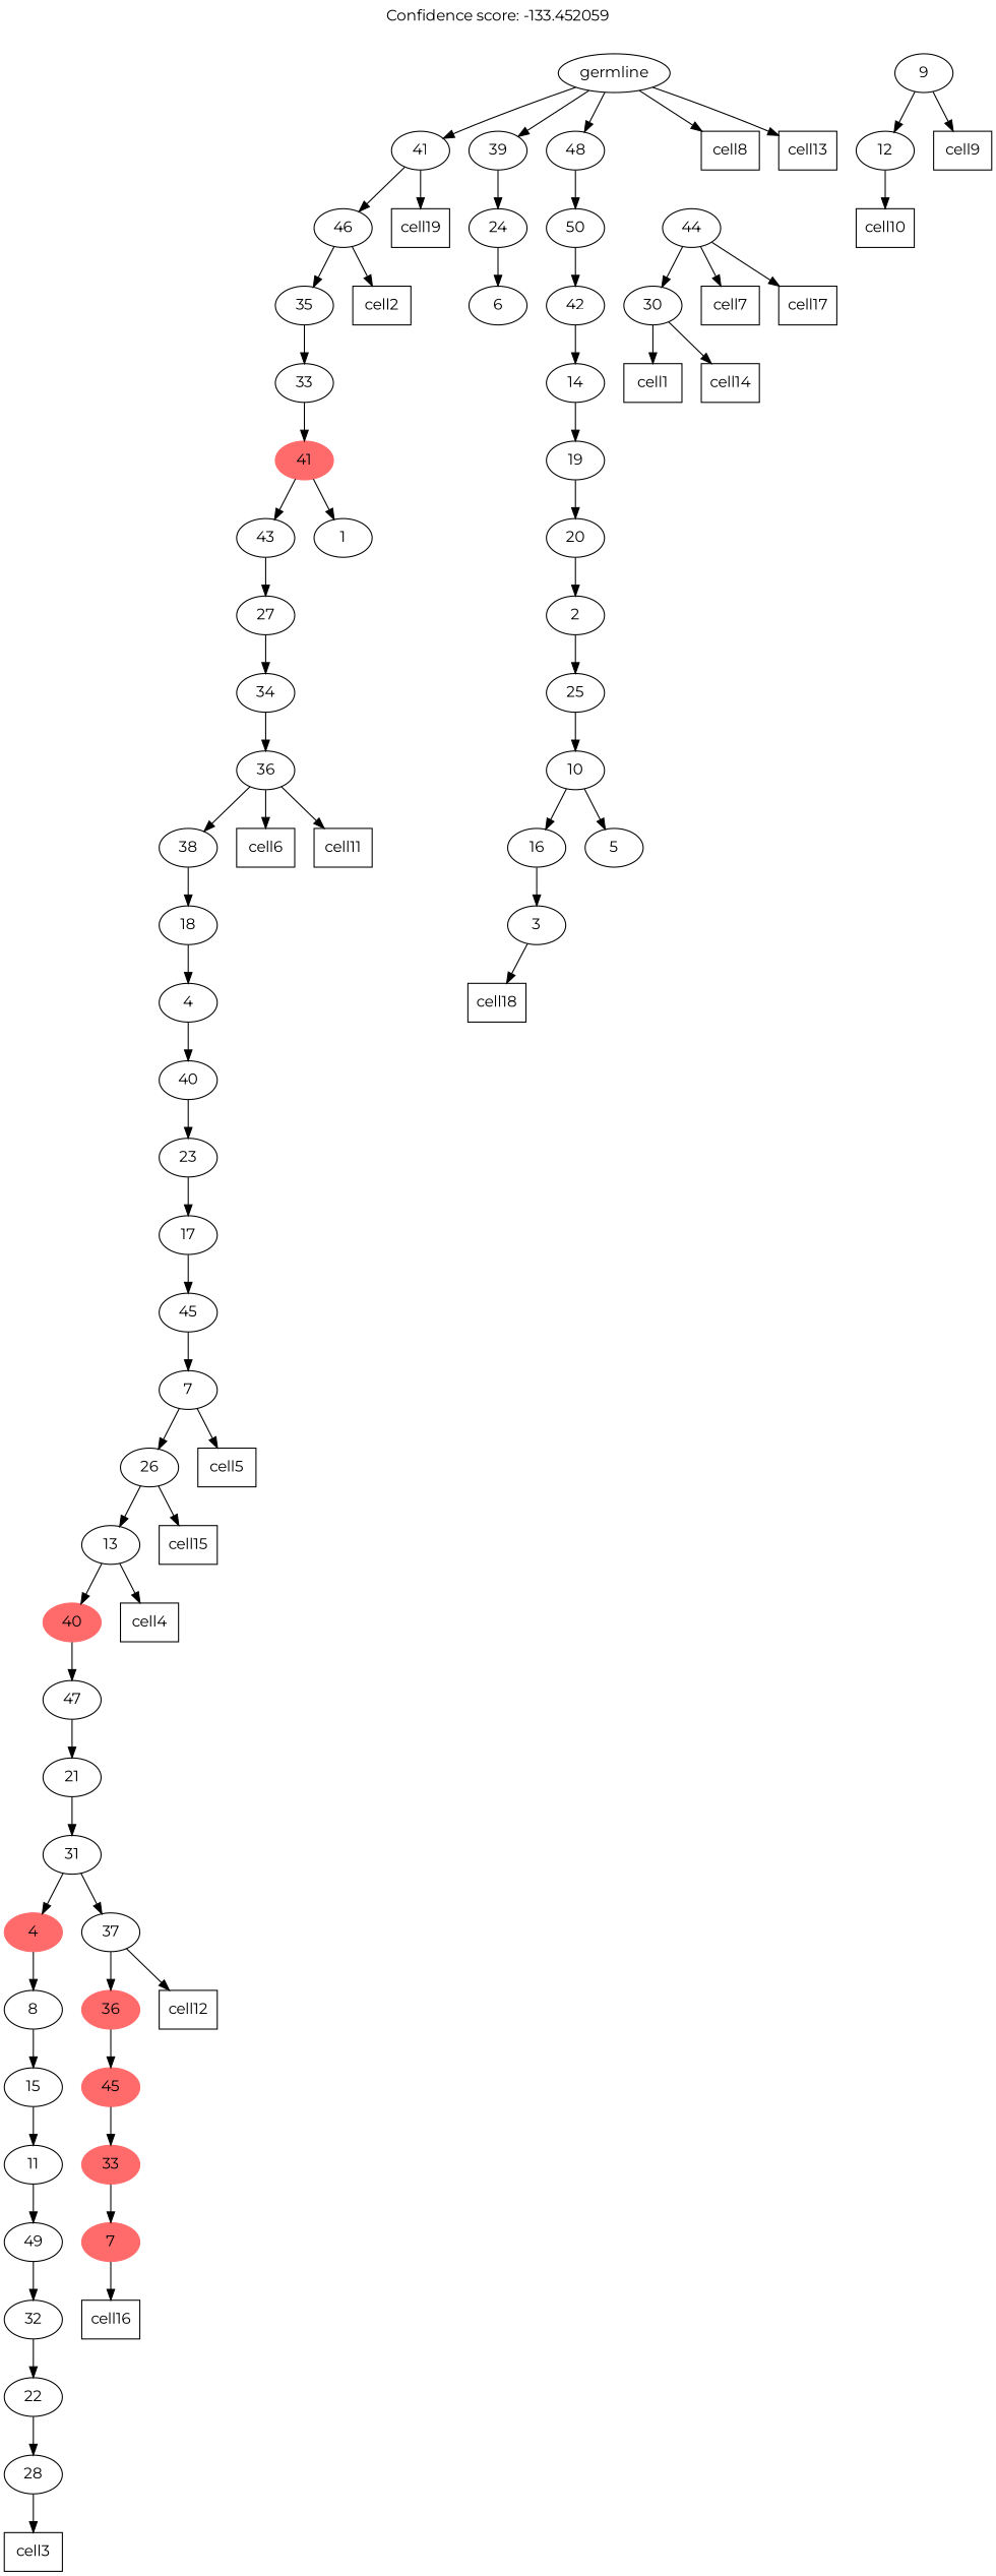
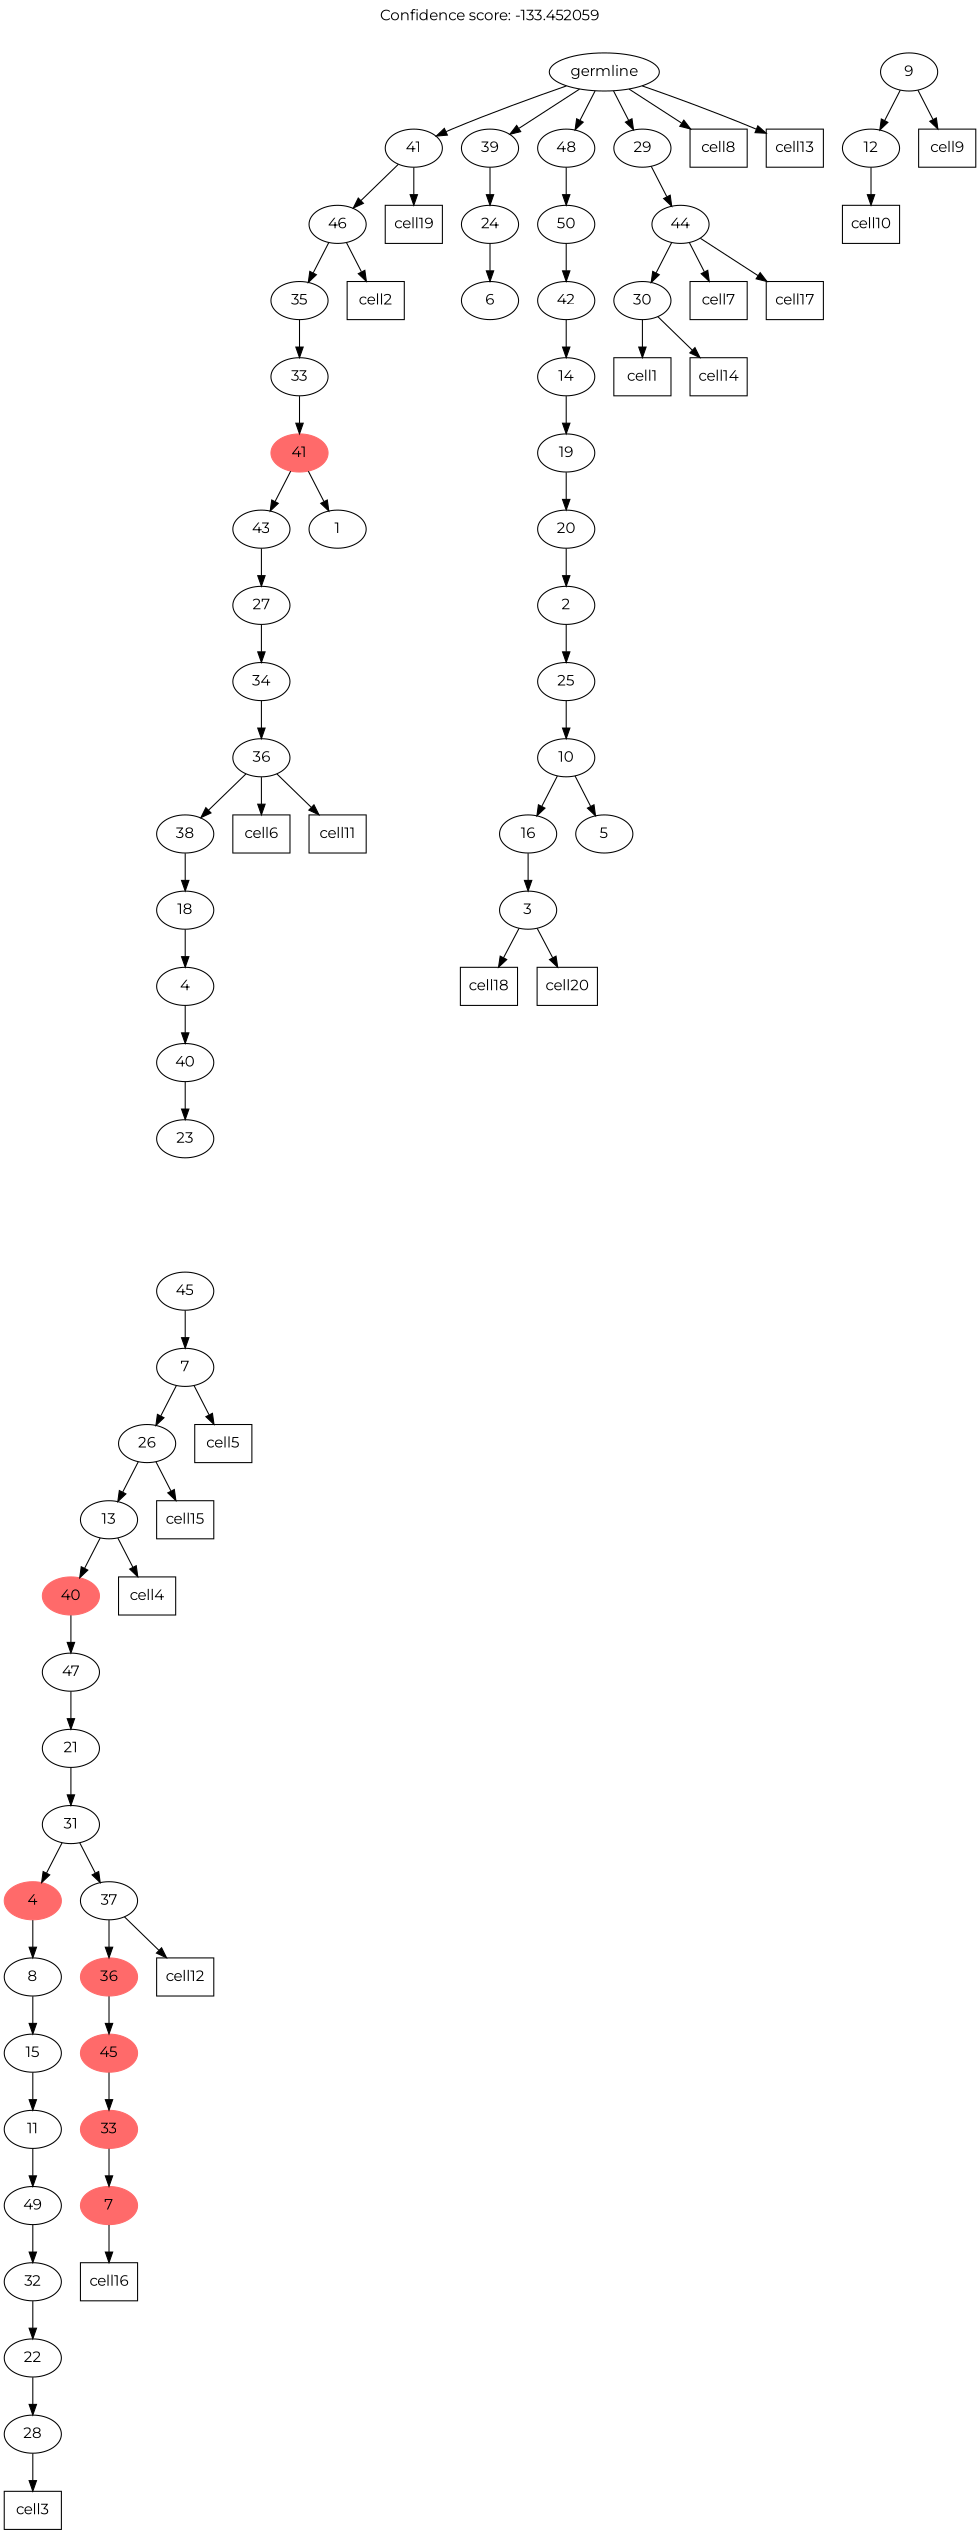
  digraph {
    fontname=Montserrat
    label="Confidence score: -133.452059"
    labelloc=t
    node [fontname=Montserrat]
    edge [fontname=Montserrat]
    n1 [label=22]
    n2 [label=28]
    cell3 [shape=box]
    n4 [label=32]
    n5 [label=49]
    n6 [label=11]
    n7 [label=15]
    n8 [label=8]
    n9 [color=indianred1 label=4 style=filled]
    n10 [color=indianred1 label=33 style=filled]
    n11 [color=indianred1 label=7 style=filled]
    cell16 [shape=box]
    n13 [color=indianred1 label=45 style=filled]
    n14 [color=indianred1 label=36 style=filled]
    n15 [label=37]
    cell12 [shape=box]
    n17 [label=31]
    n18 [label=21]
    n19 [label=47]
    n20 [color=indianred1 label=40 style=filled]
    n21 [label=13]
    cell4 [shape=box]
    n23 [label=26]
    cell15 [shape=box]
    n25 [label=7]
    cell5 [shape=box]
    n27 [label=45]
-   n28 [label=17]
    n29 [label=23]
    n30 [label=40]
    n31 [label=4]
    n32 [label=18]
    n33 [label=38]
    n34 [label=36]
    cell6 [shape=box]
    cell11 [shape=box]
    n37 [label=34]
    n38 [label=27]
    n39 [label=43]
    n40 [color=indianred1 label=41 style=filled]
    n41 [label=1]
    n42 [label=33]
    n43 [label=35]
    n44 [label=46]
    cell2 [shape=box]
    n46 [label=41]
    cell19 [shape=box]
    n48 [label=9]
    n49 [label=12]
    cell9 [shape=box]
    cell10 [shape=box]
    n52 [label=6]
    n53 [label=24]
    n54 [label=39]
    n55 [label=16]
    n56 [label=3]
    cell18 [shape=box]
+   cell20 [shape=box]
    n59 [label=10]
    n60 [label=5]
    n61 [label=25]
    n62 [label=2]
    n63 [label=20]
    n64 [label=19]
    n65 [label=14]
    n66 [label=42]
    n67 [label=50]
    n68 [label=48]
    n69 [label=44]
    n70 [label=30]
    cell7 [shape=box]
    cell17 [shape=box]
    cell1 [shape=box]
    cell14 [shape=box]
+   n75 [label=29]
    n76 [label=germline]
    cell8 [shape=box]
    cell13 [shape=box]
    n1 -> n2
    n2 -> cell3
    n4 -> n1
    n5 -> n4
    n6 -> n5
    n7 -> n6
    n8 -> n7
    n9 -> n8
    n10 -> n11
    n11 -> cell16
    n13 -> n10
    n14 -> n13
    n15 -> n14
    n15 -> cell12
    n17 -> n9
    n17 -> n15
    n18 -> n17
    n19 -> n18
    n20 -> n19
    n21 -> n20
    n21 -> cell4
    n23 -> n21
    n23 -> cell15
    n25 -> n23
    n25 -> cell5
    n27 -> n25
-   n28 -> n27
-   n29 -> n28
    n30 -> n29
    n31 -> n30
    n32 -> n31
    n33 -> n32
    n34 -> n33
    n34 -> cell6
    n34 -> cell11
    n37 -> n34
    n38 -> n37
    n39 -> n38
    n40 -> n39
    n40 -> n41
    n42 -> n40
    n43 -> n42
    n44 -> n43
    n44 -> cell2
    n46 -> n44
    n46 -> cell19
    n48 -> n49
    n48 -> cell9
    n49 -> cell10
    n53 -> n52
    n54 -> n53
    n55 -> n56
    n56 -> cell18
+   n56 -> cell20
    n59 -> n55
    n59 -> n60
    n61 -> n59
    n62 -> n61
    n63 -> n62
    n64 -> n63
    n65 -> n64
    n66 -> n65
    n67 -> n66
    n68 -> n67
    n69 -> n70
    n69 -> cell7
    n69 -> cell17
    n70 -> cell1
    n70 -> cell14
+   n75 -> n69
    n76 -> n46
    n76 -> n54
    n76 -> n68
+   n76 -> n75
    n76 -> cell8
    n76 -> cell13
  }
